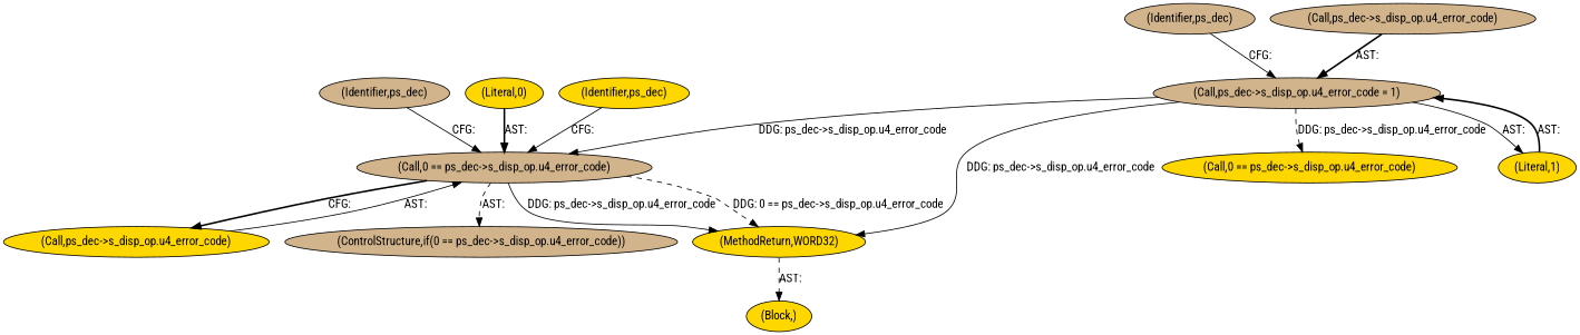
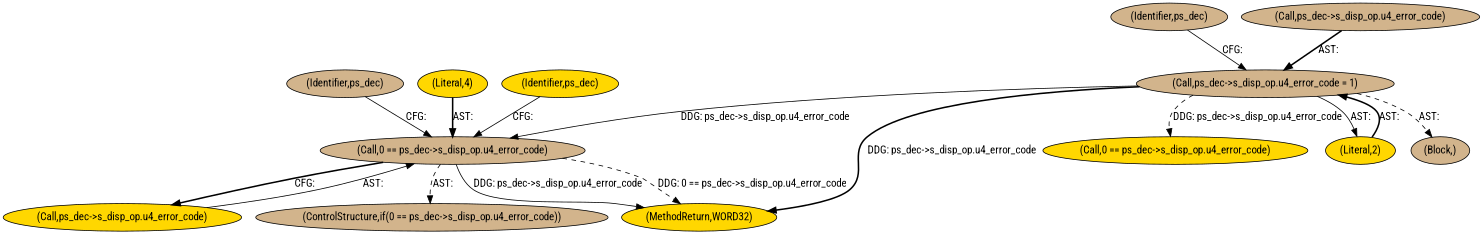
  digraph {
    fontname="Roboto Condensed"
    node [fillcolor=gold fontname="Roboto Condensed" style=filled]
    edge [fontname="Roboto Condensed" style=solid]
    n1 [fillcolor=tan label="(Call,0 == ps_dec->s_disp_op.u4_error_code)"]
    n2 [label="(Call,ps_dec->s_disp_op.u4_error_code)"]
    n3 [fillcolor=tan label="(ControlStructure,if(0 == ps_dec->s_disp_op.u4_error_code))"]
    n4 [label="(MethodReturn,WORD32)"]
    n5 [fillcolor=tan label="(Call,ps_dec->s_disp_op.u4_error_code = 1)"]
    n6 [label="(Call,0 == ps_dec->s_disp_op.u4_error_code)"]
-   n7 [label="(Literal,1)"]
-   n8 [label="(Block,)"]
+   n7 [label="(Literal,2)"]
+   n8 [fillcolor=tan label="(Block,)"]
    n9 [fillcolor=tan label="(Identifier,ps_dec)"]
    n10 [fillcolor=tan label="(Identifier,ps_dec)"]
-   n11 [label="(Literal,0)"]
+   n11 [label="(Literal,4)"]
    n12 [label="(Identifier,ps_dec)"]
    n13 [fillcolor=tan label="(Call,ps_dec->s_disp_op.u4_error_code)"]
    n1 -> n2 [label="CFG: " style=bold]
    n1 -> n3 [label="AST: " style=dashed]
    n1 -> n4 [label="DDG: ps_dec->s_disp_op.u4_error_code"]
    n1 -> n4 [label="DDG: 0 == ps_dec->s_disp_op.u4_error_code" style=dashed]
    n2 -> n1 [label="AST: "]
    n5 -> n1 [label="DDG: ps_dec->s_disp_op.u4_error_code"]
-   n5 -> n4 [label="DDG: ps_dec->s_disp_op.u4_error_code"]
+   n5 -> n4 [label="DDG: ps_dec->s_disp_op.u4_error_code" style=bold]
    n5 -> n6 [label="DDG: ps_dec->s_disp_op.u4_error_code" style=dashed]
    n5 -> n7 [label="AST: "]
-   n4 -> n8 [label="AST: " style=dashed]
+   n5 -> n8 [label="AST: " style=dashed]
    n7 -> n5 [label="AST: " style=bold]
    n9 -> n1 [label="CFG: "]
    n10 -> n5 [label="CFG: "]
    n11 -> n1 [label="AST: " style=bold]
    n12 -> n1 [label="CFG: "]
    n13 -> n5 [label="AST: " style=bold]
  }
